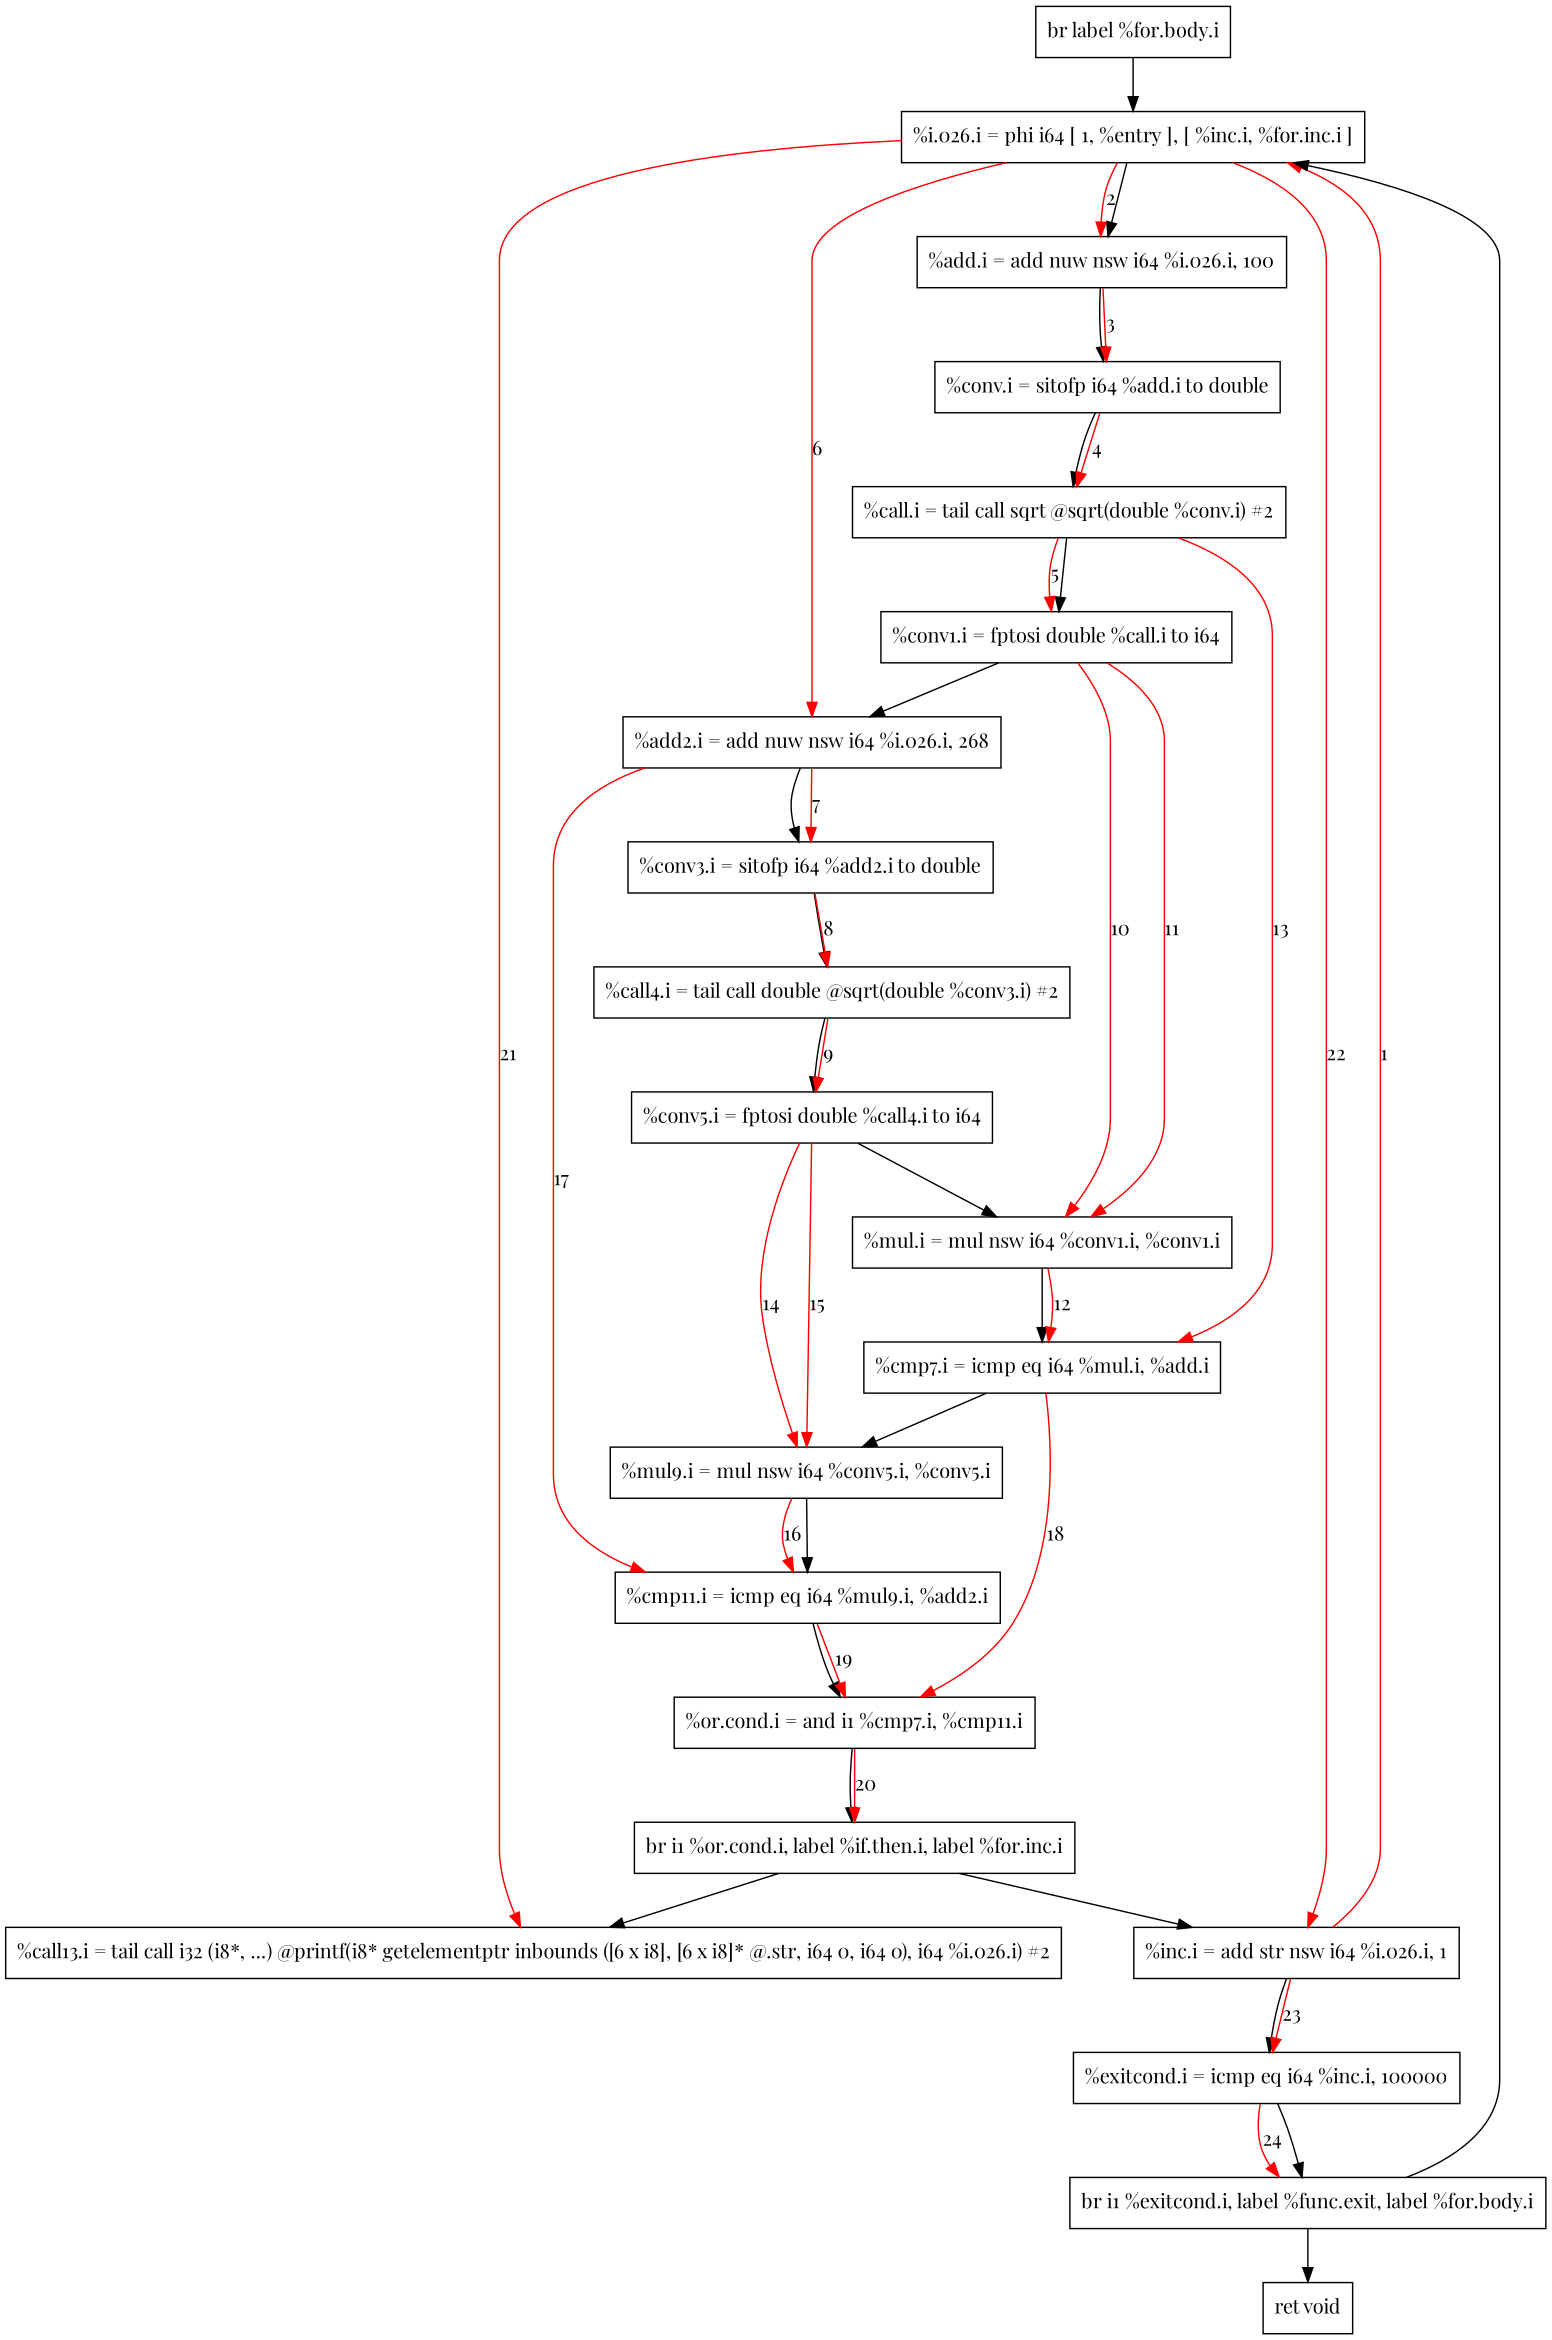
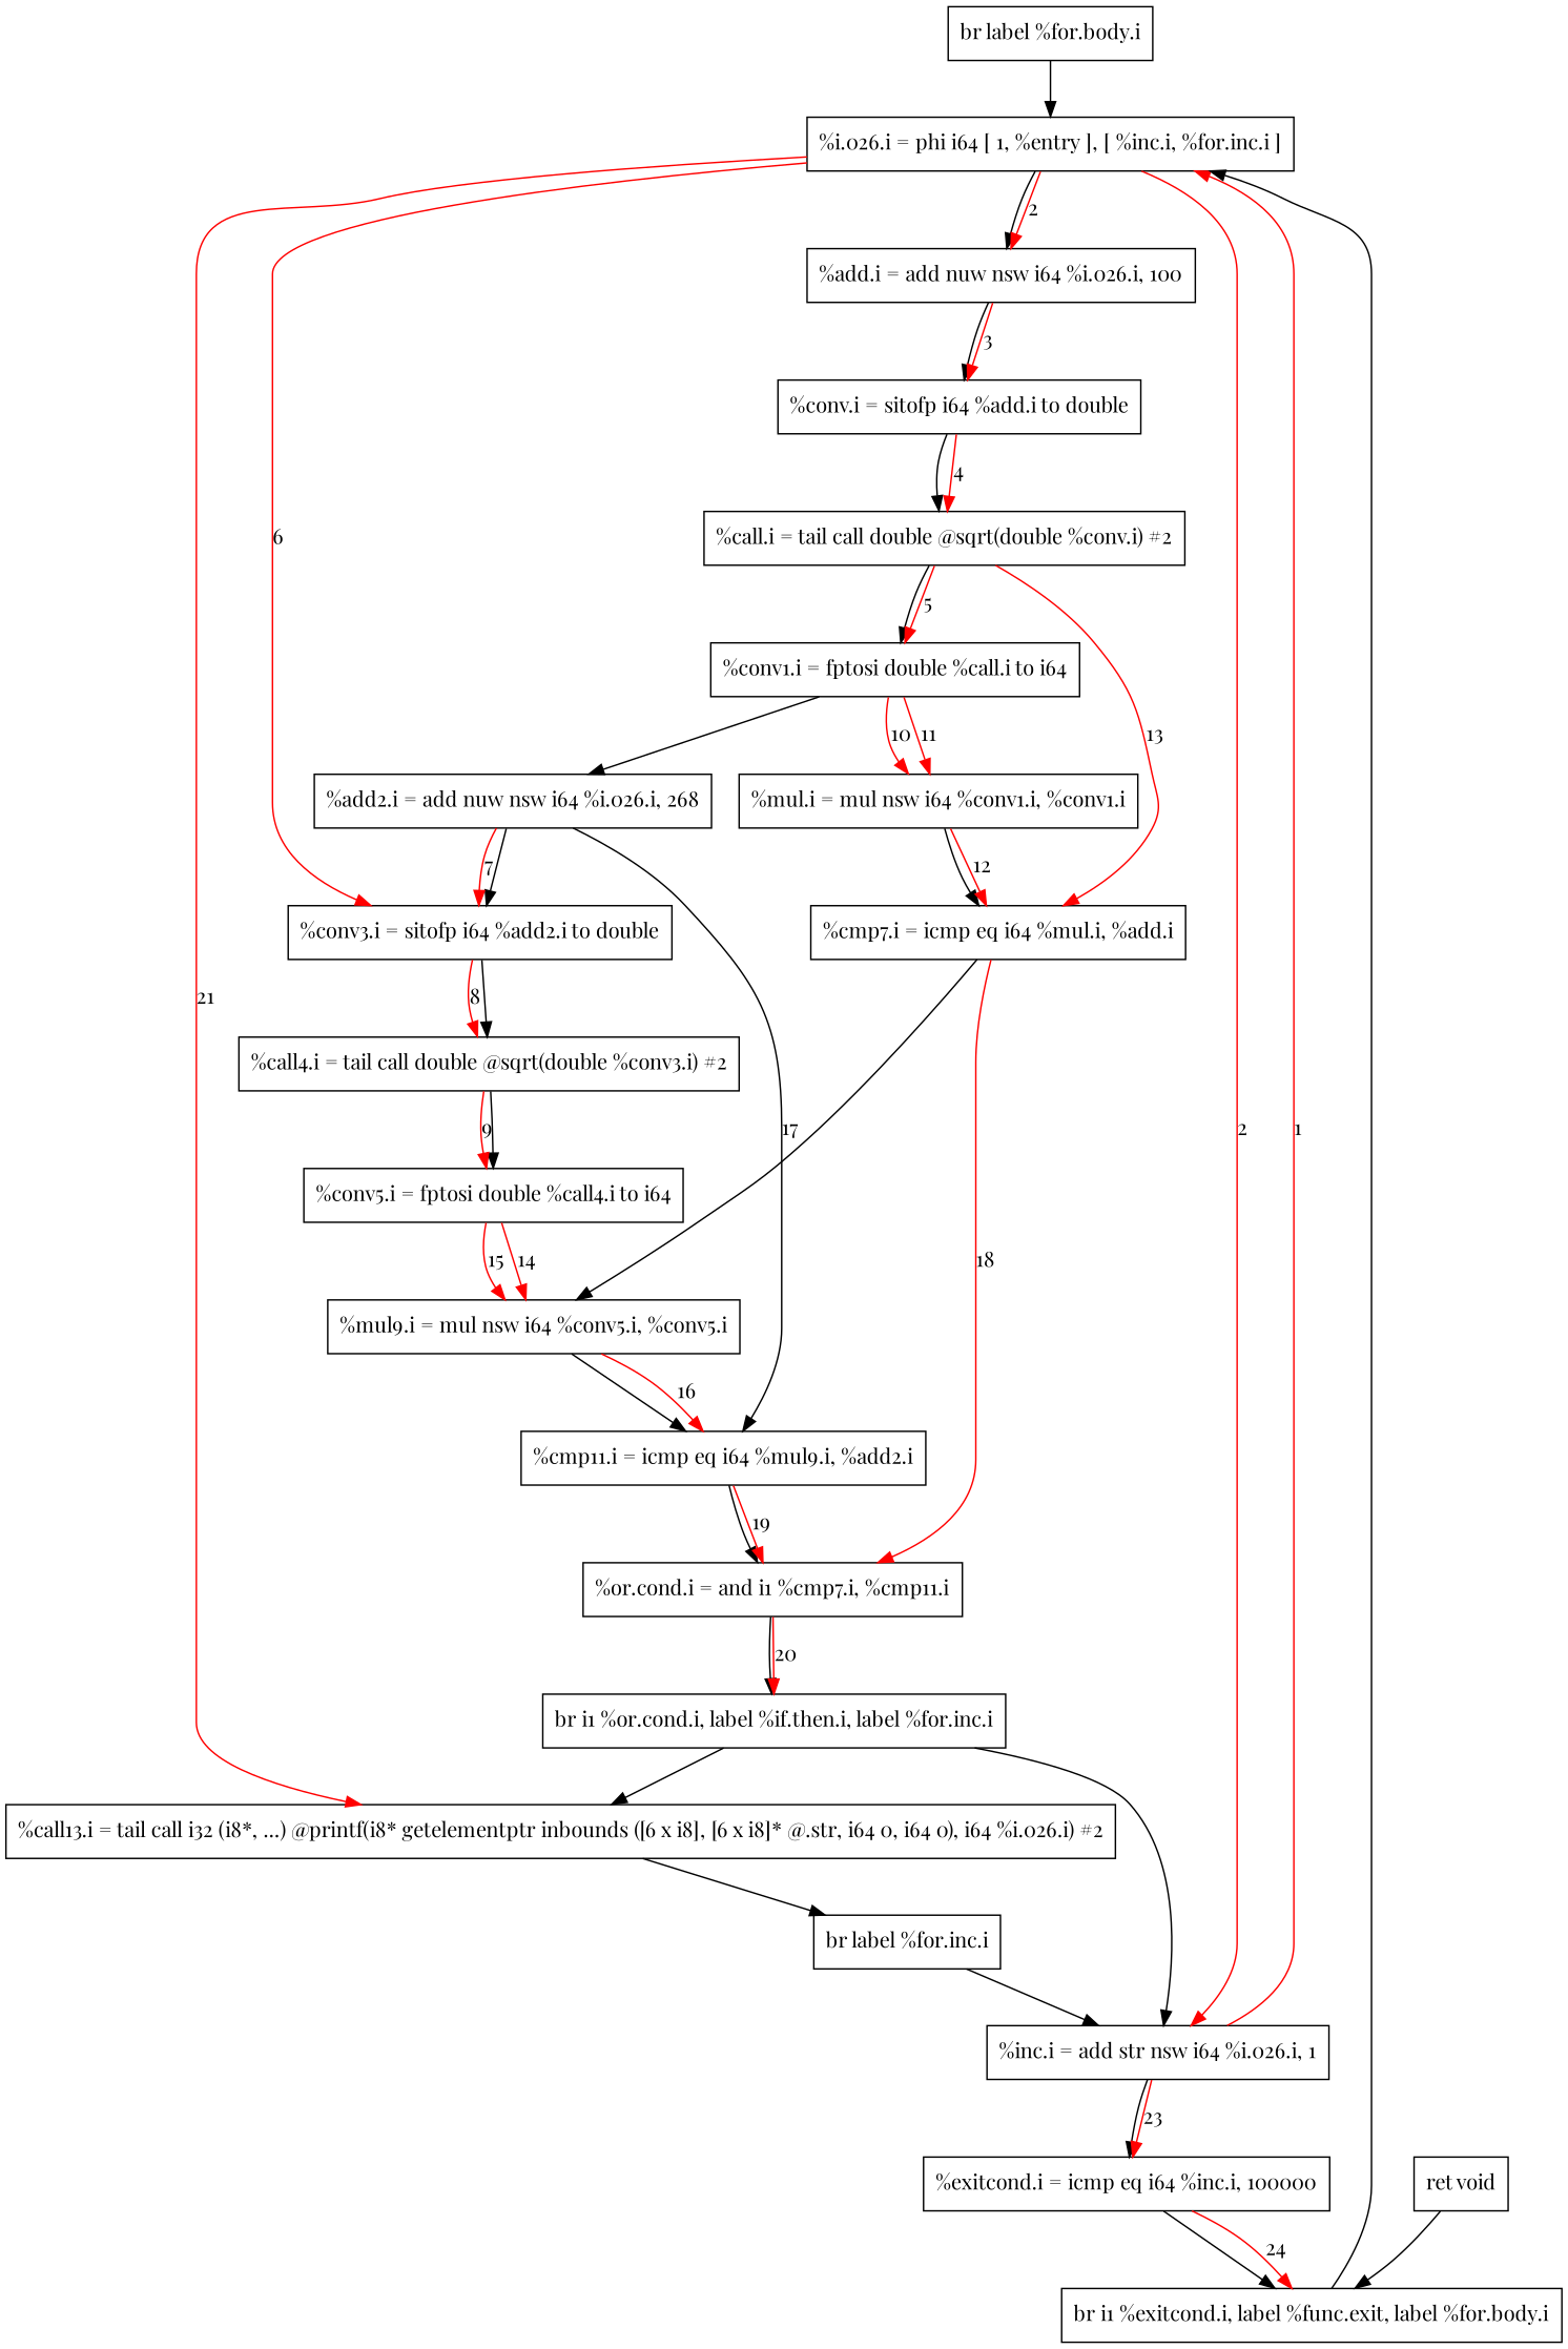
  digraph {
    fontname="Playfair Display"
    node [fontname="Playfair Display" shape=record]
    edge [fontname="Playfair Display" color=red]
    n1 [label="  br label %for.body.i"]
    n2 [label="  %i.026.i = phi i64 [ 1, %entry ], [ %inc.i, %for.inc.i ]"]
    n3 [label="  %add.i = add nuw nsw i64 %i.026.i, 100"]
    n4 [label="  %add2.i = add nuw nsw i64 %i.026.i, 268"]
    n5 [label="  %call13.i = tail call i32 (i8*, ...) @printf(i8* getelementptr inbounds ([6 x i8], [6 x i8]* @.str, i64 0, i64 0), i64 %i.026.i) #2"]
    n6 [label="%inc.i = add str nsw i64 %i.026.i, 1"]
    n7 [label="  %conv.i = sitofp i64 %add.i to double"]
    n8 [label="  %conv3.i = sitofp i64 %add2.i to double"]
    n9 [label="  %cmp11.i = icmp eq i64 %mul9.i, %add2.i"]
+   n10 [label="  br label %for.inc.i"]
    n11 [label="  %exitcond.i = icmp eq i64 %inc.i, 100000"]
-   n12 [label="%call.i = tail call sqrt @sqrt(double %conv.i) #2"]
+   n12 [label="  %call.i = tail call double @sqrt(double %conv.i) #2"]
    n13 [label="  %cmp7.i = icmp eq i64 %mul.i, %add.i"]
    n14 [label="  %mul9.i = mul nsw i64 %conv5.i, %conv5.i"]
    n15 [label="  %or.cond.i = and i1 %cmp7.i, %cmp11.i"]
    n16 [label="  %conv1.i = fptosi double %call.i to i64"]
    n17 [label="  %mul.i = mul nsw i64 %conv1.i, %conv1.i"]
    n18 [label="  %call4.i = tail call double @sqrt(double %conv3.i) #2"]
    n19 [label="  %conv5.i = fptosi double %call4.i to i64"]
    n20 [label="  br i1 %or.cond.i, label %if.then.i, label %for.inc.i"]
    n21 [label="  br i1 %exitcond.i, label %func.exit, label %for.body.i"]
    n22 [label="  ret void"]
    n1 -> n2 [color=""]
    n2 -> n3 [color=""]
    n2 -> n3 [label=2]
-   n2 -> n4 [label=6]
+   n2 -> n8 [label=6]
    n2 -> n5 [label=21]
-   n2 -> n6 [label=22]
+   n2 -> n6 [label=2]
    n3 -> n7 [color=""]
    n3 -> n7 [label=3]
    n4 -> n8 [color=""]
    n4 -> n8 [label=7]
-   n4 -> n9 [label=17]
+   n4 -> n9 [color=black label=17]
+   n5 -> n10 [color=""]
    n6 -> n2 [label=1]
    n6 -> n11 [color=""]
    n6 -> n11 [label=23]
    n7 -> n12 [color=""]
    n7 -> n12 [label=4]
    n8 -> n18 [color=""]
    n8 -> n18 [label=8]
    n9 -> n15 [color=""]
    n9 -> n15 [label=19]
+   n10 -> n6 [color=""]
    n11 -> n21 [color=""]
    n11 -> n21 [label=24]
    n12 -> n13 [label=13]
    n12 -> n16 [color=""]
    n12 -> n16 [label=5]
    n13 -> n14 [color=""]
    n13 -> n15 [label=18]
    n14 -> n9 [color=""]
    n14 -> n9 [label=16]
    n15 -> n20 [color=""]
    n15 -> n20 [label=20]
    n16 -> n4 [color=""]
    n16 -> n17 [label=10]
    n16 -> n17 [label=11]
    n17 -> n13 [color=""]
    n17 -> n13 [label=12]
    n18 -> n19 [color=""]
    n18 -> n19 [label=9]
    n19 -> n14 [label=14]
    n19 -> n14 [label=15]
-   n19 -> n17 [color=""]
    n20 -> n5 [color=""]
    n20 -> n6 [color=""]
    n21 -> n2 [color=""]
-   n21 -> n22 [color=""]
+   n22 -> n21 [color=""]
  }
